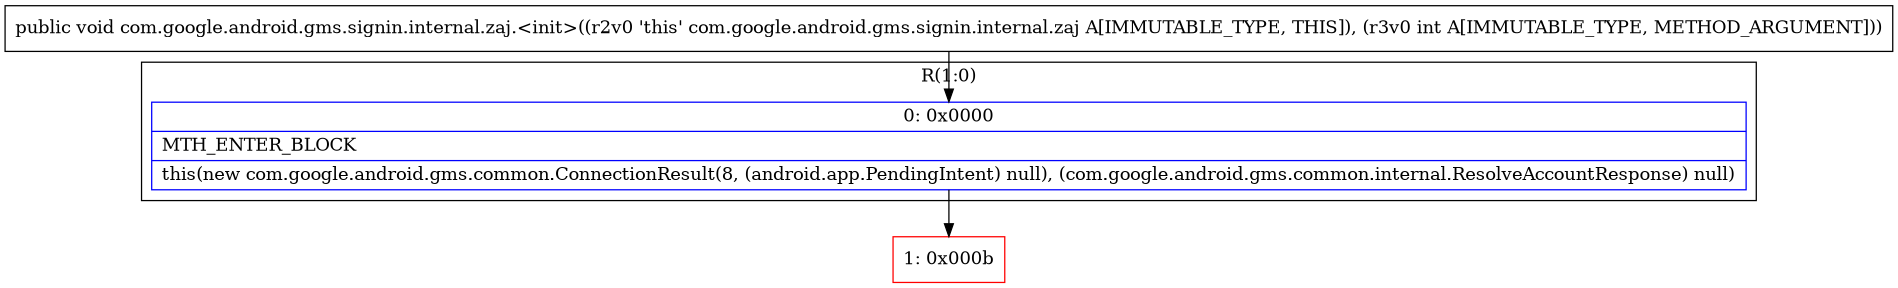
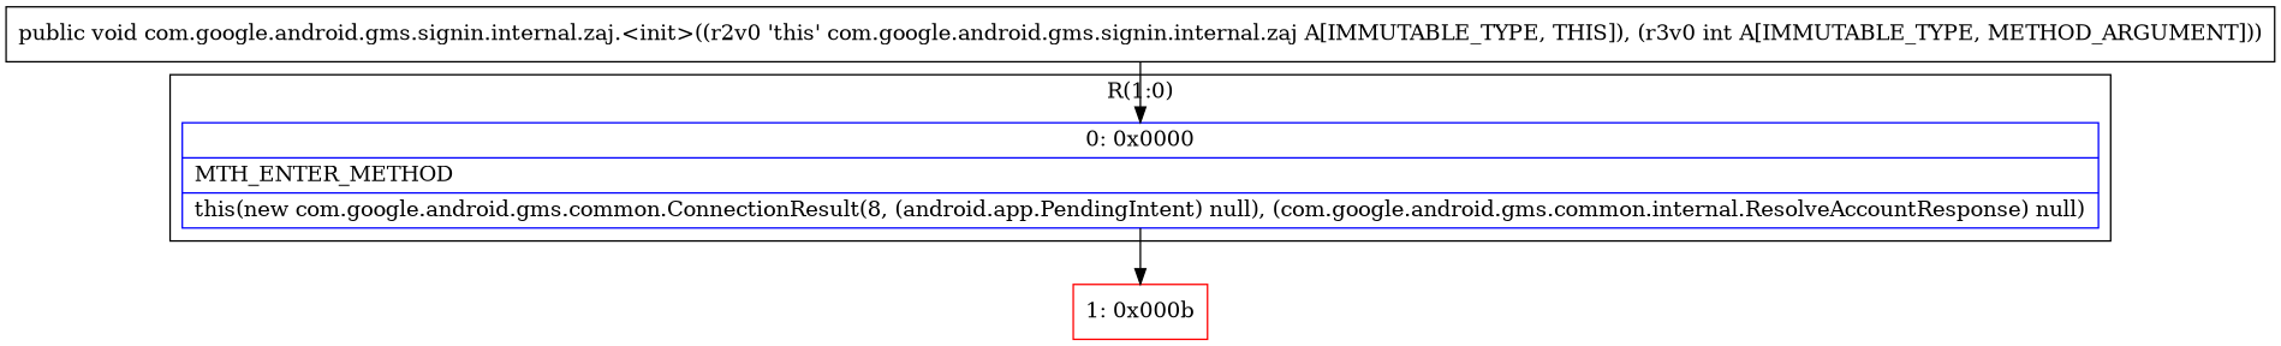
  digraph {
    node [shape=record]
-   n1 [color=blue label="{0\:\ 0x0000|MTH_ENTER_BLOCK\l|this(new com.google.android.gms.common.ConnectionResult(8, (android.app.PendingIntent) null), (com.google.android.gms.common.internal.ResolveAccountResponse) null)\l}"]
+   n1 [color=blue label="{0\:\ 0x0000|MTH_ENTER_METHOD\l|this(new com.google.android.gms.common.ConnectionResult(8, (android.app.PendingIntent) null), (com.google.android.gms.common.internal.ResolveAccountResponse) null)\l}"]
    n2 [color=red label="{1\:\ 0x000b}"]
    n3 [label="{public void com.google.android.gms.signin.internal.zaj.\<init\>((r2v0 'this' com.google.android.gms.signin.internal.zaj A[IMMUTABLE_TYPE, THIS]), (r3v0 int A[IMMUTABLE_TYPE, METHOD_ARGUMENT])) }"]
    subgraph cluster_1 {
      label="R(1:0)"
      n1
    }
    n1 -> n2
    n3 -> n1
  }
